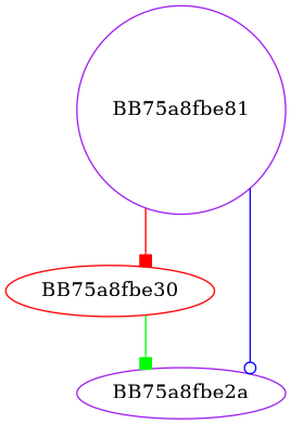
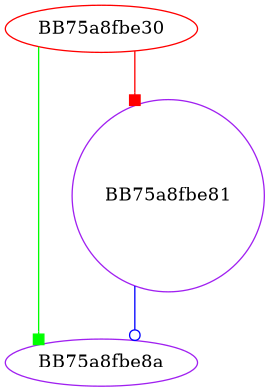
  digraph {
    splines=ortho
    node [color=purple shape=ellipse]
    edge [arrowhead=box]
    BB75a8fbe30 [color=red]
-   BB75a8fbe8a [label=BB75a8fbe2a]
+   BB75a8fbe8a
    n3 [label=BB75a8fbe81 shape=circle]
    BB75a8fbe30 -> BB75a8fbe8a [color=green]
-   n3 -> BB75a8fbe30 [color=red]
+   BB75a8fbe30 -> n3 [color=red]
    n3 -> BB75a8fbe8a [arrowhead=odot color=blue]
  }
